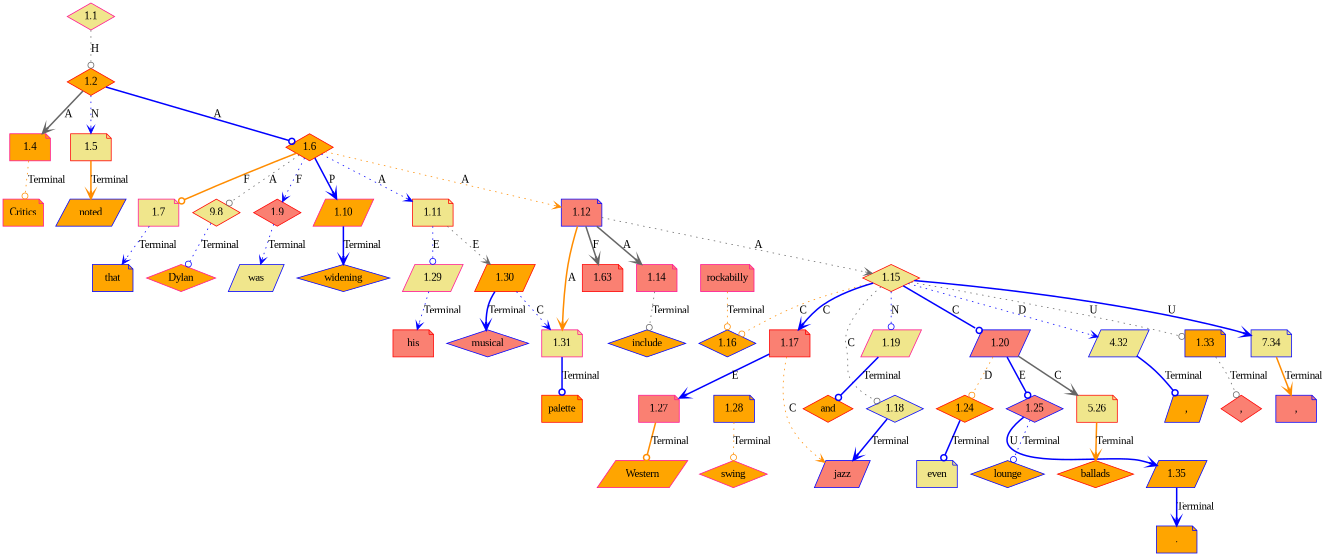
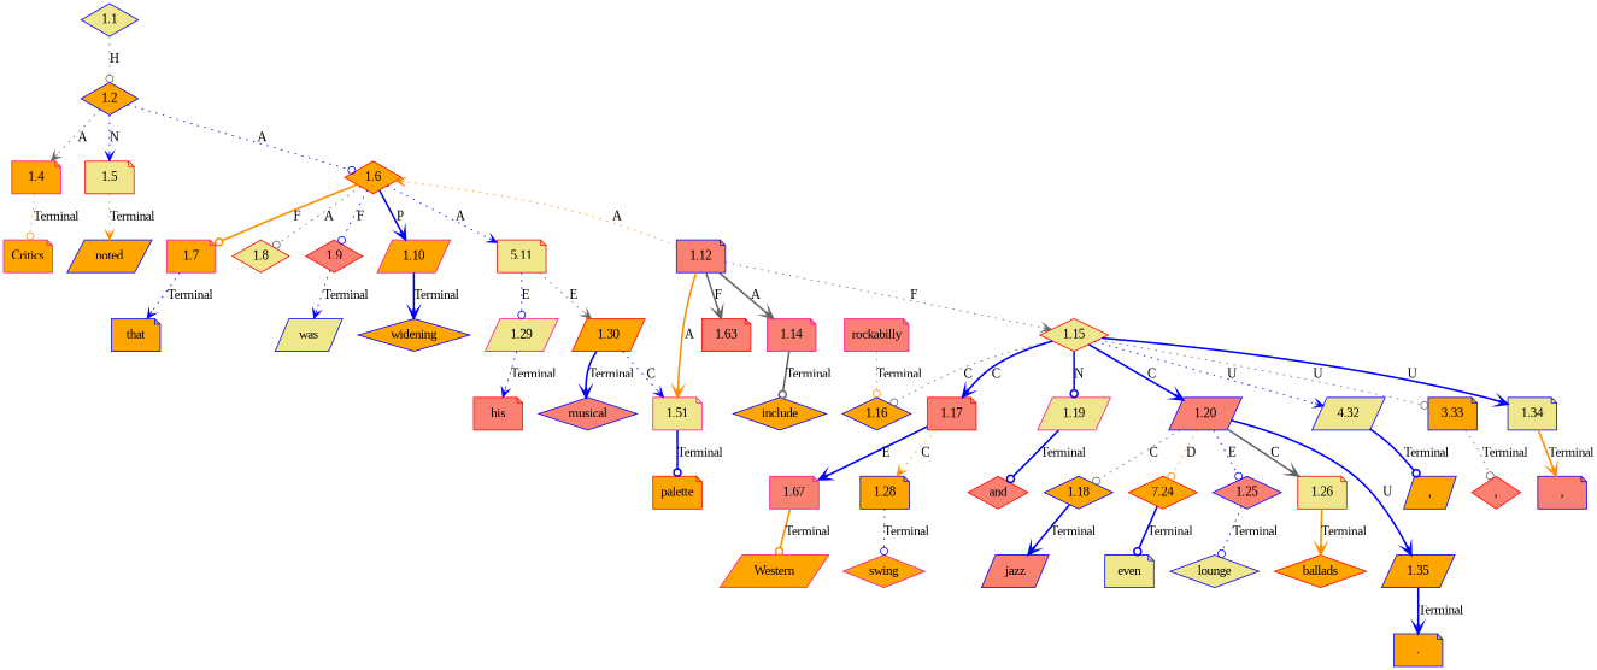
  digraph {
    fontname="Liberation Serif"
    node [color=blue fillcolor=orange fontname="Liberation Serif" ordering=out shape=note style=filled]
    edge [arrowhead=vee color=blue fontname="Liberation Serif" ordering=out style=bold]
    n1 [color=deeppink label=Critics]
    n2 [label=include shape=diamond]
    n3 [color=deeppink fillcolor=salmon label=rockabilly]
    n4 [label=1.16 shape=diamond]
    n5 [label="," shape=parallelogram]
    n6 [color=deeppink label=Western shape=parallelogram]
    n7 [color=deeppink label=swing shape=diamond]
    n8 [color=red fillcolor=salmon label="," shape=diamond]
    n9 [fillcolor=salmon label=jazz shape=parallelogram]
    n10 [fillcolor=salmon label=","]
-   n11 [color=red label=and shape=diamond]
+   n11 [color=red fillcolor=salmon label=and shape=diamond]
    n12 [label=noted shape=parallelogram]
    n13 [fillcolor=khaki label=even]
-   n14 [label=lounge shape=diamond]
+   n14 [fillcolor=khaki label=lounge shape=diamond]
    n15 [color=red label=ballads shape=diamond]
    n16 [label="."]
    n17 [label=that]
-   n18 [color=deeppink label=Dylan shape=diamond]
    n19 [fillcolor=khaki label=was shape=parallelogram]
    n20 [label=widening shape=diamond]
    n21 [color=red fillcolor=salmon label=his]
    n22 [fillcolor=salmon label=musical shape=diamond]
    n23 [color=red label=palette]
-   n24 [color=deeppink fillcolor=khaki label=1.1 shape=diamond]
-   n25 [color=red label=1.2 shape=diamond]
+   n24 [fillcolor=khaki label=1.1 shape=diamond]
+   n25 [label=1.2 shape=diamond]
    n26 [color=deeppink label=1.4]
    n27 [color=red fillcolor=khaki label=1.5]
    n28 [color=red label=1.6 shape=diamond]
-   n29 [color=deeppink fillcolor=khaki label=1.7]
-   n30 [color=red fillcolor=khaki label=9.8 shape=diamond]
+   n29 [color=deeppink label=1.7]
+   n30 [color=red fillcolor=khaki label=1.8 shape=diamond]
    n31 [color=red fillcolor=salmon label=1.9 shape=diamond]
    n32 [color=deeppink label=1.10 shape=parallelogram]
-   n33 [color=red fillcolor=khaki label=1.11]
+   n33 [color=red fillcolor=khaki label=5.11]
    n34 [fillcolor=salmon label=1.12]
    n35 [color=deeppink fillcolor=khaki label=1.29 shape=parallelogram]
    n36 [color=red label=1.30 shape=parallelogram]
-   n37 [color=deeppink fillcolor=khaki label=1.31]
+   n37 [color=deeppink fillcolor=khaki label=1.51]
    n38 [color=red fillcolor=salmon label=1.63]
    n39 [color=deeppink fillcolor=salmon label=1.14]
    n40 [color=red fillcolor=khaki label=1.15 shape=diamond]
    n41 [color=red fillcolor=salmon label=1.17]
-   n42 [fillcolor=khaki label=1.18 shape=diamond]
+   n42 [label=1.18 shape=diamond]
    n43 [color=deeppink fillcolor=khaki label=1.19 shape=parallelogram]
    n44 [fillcolor=salmon label=1.20 shape=parallelogram]
    n45 [fillcolor=khaki label=4.32 shape=parallelogram]
-   n46 [label=1.33]
-   n47 [fillcolor=khaki label=7.34]
-   n48 [color=deeppink fillcolor=salmon label=1.27]
+   n46 [label=3.33]
+   n47 [fillcolor=khaki label=1.34]
+   n48 [color=deeppink fillcolor=salmon label=1.67]
    n49 [label=1.28]
-   n50 [color=red label=1.24 shape=diamond]
+   n50 [color=red label=7.24 shape=diamond]
    n51 [fillcolor=salmon label=1.25 shape=diamond]
-   n52 [color=red fillcolor=khaki label=5.26]
+   n52 [color=red fillcolor=khaki label=1.26]
    n53 [label=1.35 shape=parallelogram]
    n3 -> n4 [arrowhead=odot color=darkorange label=Terminal style=dotted]
    n24 -> n25 [arrowhead=odot color=gray40 label=H style=dotted]
-   n25 -> n26 [color=gray40 label=A]
+   n25 -> n26 [color=gray40 label=A style=dotted]
    n25 -> n27 [label=N style=dotted]
-   n25 -> n28 [arrowhead=odot label=A]
+   n25 -> n28 [arrowhead=odot label=A style=dotted]
    n26 -> n1 [arrowhead=odot color=darkorange label=Terminal style=dotted]
-   n27 -> n12 [color=darkorange label=Terminal]
+   n27 -> n12 [color=darkorange label=Terminal style=dotted]
    n28 -> n29 [arrowhead=odot color=darkorange label=F]
    n28 -> n30 [arrowhead=odot color=gray40 label=A style=dotted]
-   n28 -> n31 [label=F style=dotted]
+   n28 -> n31 [arrowhead=odot label=F style=dotted]
    n28 -> n32 [label=P]
    n28 -> n33 [label=A style=dotted]
-   n28 -> n34 [color=darkorange label=A style=dotted]
+   n34 -> n28 [color=darkorange label=A style=dotted]
    n29 -> n17 [label=Terminal style=dotted]
-   n30 -> n18 [arrowhead=odot label=Terminal style=dotted]
    n31 -> n19 [label=Terminal style=dotted]
    n32 -> n20 [label=Terminal]
    n33 -> n35 [arrowhead=odot label=E style=dotted]
    n33 -> n36 [color=gray40 label=E style=dotted]
    n34 -> n37 [color=darkorange label=A]
    n34 -> n38 [color=gray40 label=F]
    n34 -> n39 [color=gray40 label=A]
-   n34 -> n40 [color=gray40 label=A style=dotted]
+   n34 -> n40 [color=gray40 label=F style=dotted]
    n35 -> n21 [label=Terminal style=dotted]
    n36 -> n22 [label=Terminal]
    n36 -> n37 [label=C style=dotted]
    n37 -> n23 [arrowhead=odot label=Terminal]
-   n39 -> n2 [arrowhead=odot color=gray40 label=Terminal style=dotted]
-   n40 -> n4 [arrowhead=odot color=darkorange label=C style=dotted]
+   n39 -> n2 [arrowhead=odot color=gray40 label=Terminal]
+   n40 -> n4 [arrowhead=odot color=gray40 label=C style=dotted]
    n40 -> n41 [label=C]
-   n40 -> n42 [arrowhead=odot color=gray40 label=C style=dotted]
-   n40 -> n43 [arrowhead=odot label=N style=dotted]
-   n40 -> n44 [arrowhead=odot label=C]
-   n40 -> n45 [label=D style=dotted]
+   n44 -> n42 [arrowhead=odot color=gray40 label=C style=dotted]
+   n40 -> n43 [arrowhead=odot label=N]
+   n40 -> n44 [label=C]
+   n40 -> n45 [label=U style=dotted]
    n40 -> n46 [arrowhead=odot color=gray40 label=U style=dotted]
    n40 -> n47 [label=U]
    n41 -> n48 [label=E]
-   n41 -> n9 [color=darkorange label=C style=dotted]
+   n41 -> n49 [color=darkorange label=C style=dotted]
    n42 -> n9 [label=Terminal]
    n43 -> n11 [arrowhead=odot label=Terminal]
    n44 -> n50 [arrowhead=odot color=darkorange label=D style=dotted]
-   n44 -> n51 [arrowhead=odot label=E]
+   n44 -> n51 [arrowhead=odot label=E style=dotted]
    n44 -> n52 [color=gray40 label=C]
-   n51 -> n53 [label=U]
+   n44 -> n53 [label=U]
    n45 -> n5 [arrowhead=odot label=Terminal]
    n46 -> n8 [arrowhead=odot color=gray40 label=Terminal style=dotted]
    n47 -> n10 [color=darkorange label=Terminal]
    n48 -> n6 [arrowhead=odot color=darkorange label=Terminal]
-   n49 -> n7 [arrowhead=odot color=darkorange label=Terminal style=dotted]
+   n49 -> n7 [arrowhead=odot label=Terminal style=dotted]
    n50 -> n13 [arrowhead=odot label=Terminal]
    n51 -> n14 [arrowhead=odot label=Terminal style=dotted]
    n52 -> n15 [color=darkorange label=Terminal]
    n53 -> n16 [label=Terminal]
  }
